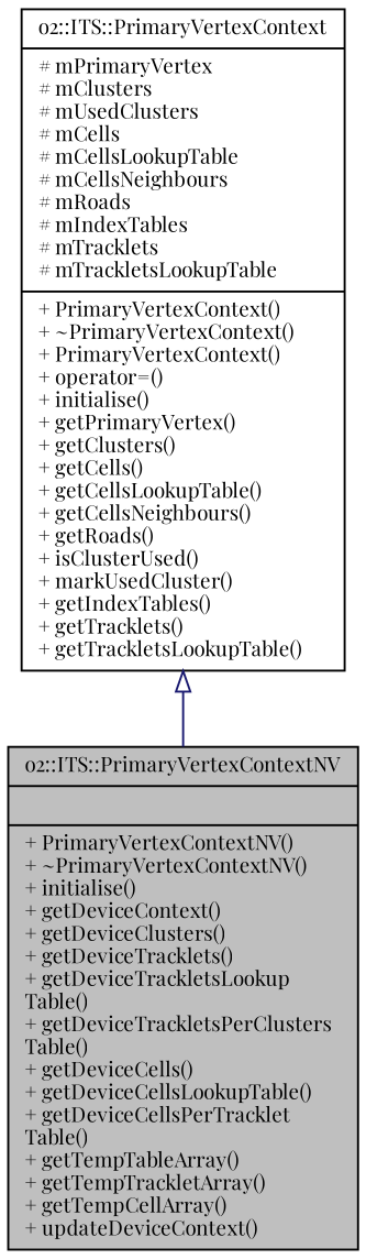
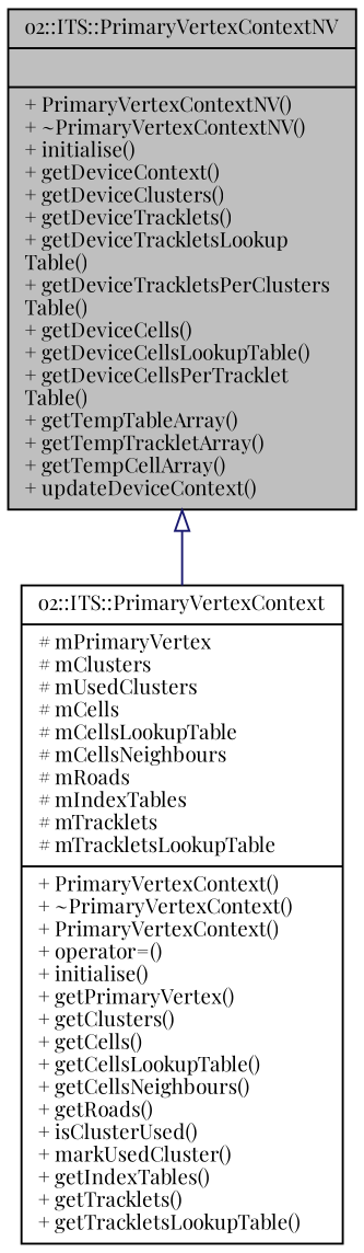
  digraph {
    fontname="Playfair Display"
    node [color=black fontname="Playfair Display" fontsize=10 shape=record]
    n1 [fillcolor=grey75 fontcolor=black height=0.2 label="{o2::ITS::PrimaryVertexContextNV\n||+ PrimaryVertexContextNV()\l+ ~PrimaryVertexContextNV()\l+ initialise()\l+ getDeviceContext()\l+ getDeviceClusters()\l+ getDeviceTracklets()\l+ getDeviceTrackletsLookup\lTable()\l+ getDeviceTrackletsPerClusters\lTable()\l+ getDeviceCells()\l+ getDeviceCellsLookupTable()\l+ getDeviceCellsPerTracklet\lTable()\l+ getTempTableArray()\l+ getTempTrackletArray()\l+ getTempCellArray()\l+ updateDeviceContext()\l}" style=filled width=0.4]
    n2 [height=0.2 label="{o2::ITS::PrimaryVertexContext\n|# mPrimaryVertex\l# mClusters\l# mUsedClusters\l# mCells\l# mCellsLookupTable\l# mCellsNeighbours\l# mRoads\l# mIndexTables\l# mTracklets\l# mTrackletsLookupTable\l|+ PrimaryVertexContext()\l+ ~PrimaryVertexContext()\l+ PrimaryVertexContext()\l+ operator=()\l+ initialise()\l+ getPrimaryVertex()\l+ getClusters()\l+ getCells()\l+ getCellsLookupTable()\l+ getCellsNeighbours()\l+ getRoads()\l+ isClusterUsed()\l+ markUsedCluster()\l+ getIndexTables()\l+ getTracklets()\l+ getTrackletsLookupTable()\l}" width=0.4]
-   n2 -> n1 [arrowtail=onormal color=midnightblue dir=back fontname="Playfair Display" fontsize=10 labelfontname=Helvetica labelfontsize=10 style=solid]
+   n1 -> n2 [arrowtail=onormal color=midnightblue dir=back fontname="Playfair Display" fontsize=10 labelfontname=Helvetica labelfontsize=10 style=solid]
  }
